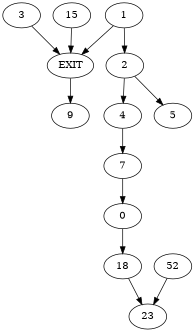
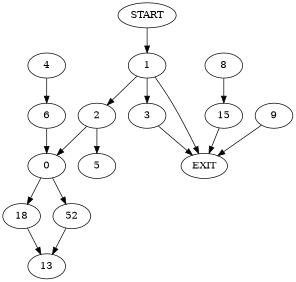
  digraph {
+   n1 [label=START]
    1
    n3 [label=EXIT]
    2
    3
    4
    5
-   6 [label=7]
+   6
    n9 [label=0]
    n10 [label=18]
    n11 [label=52]
    n12 [label=15]
-   13 [label=23]
+   8
+   13
    9
+   n1 -> 1
    1 -> n3
    1 -> 2
-   2 -> 4
+   1 -> 3
+   2 -> n9
    2 -> 5
    3 -> n3
    4 -> 6
    6 -> n9
    n9 -> n10
+   n9 -> n11
    n10 -> 13
    n11 -> 13
    n12 -> n3
-   n3 -> 9
+   8 -> n12
+   9 -> n3
  }
